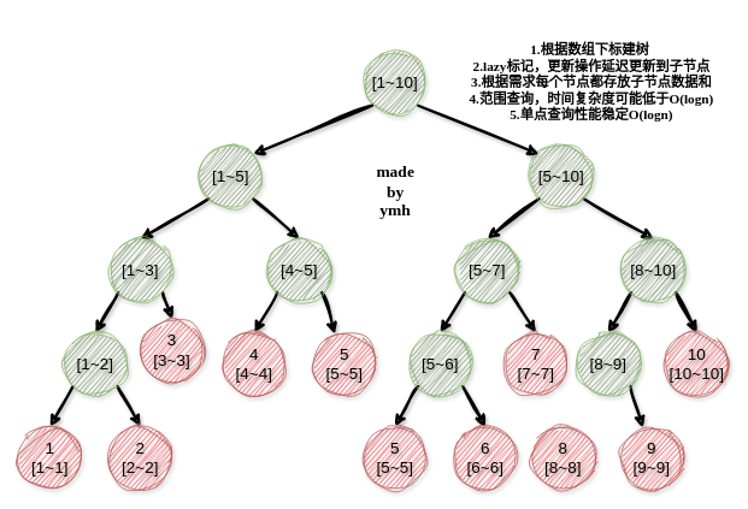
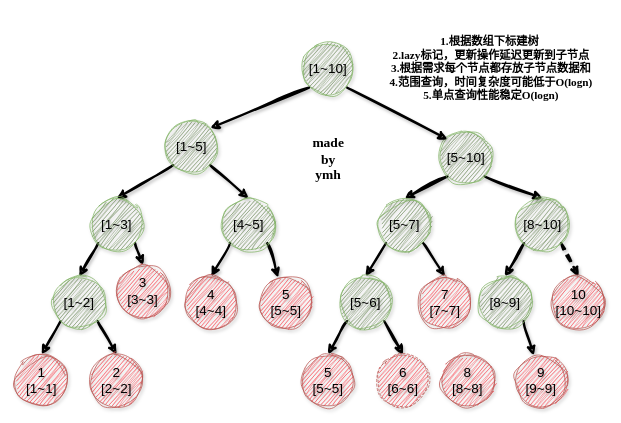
  <mxCell id="0" />
  <mxCell id="1" parent="0" />
  <mxCell id="2" style="rounded=0;orthogonalLoop=1;jettySize=auto;html=1;exitX=0;exitY=1;exitDx=0;exitDy=0;entryX=0.5;entryY=0;entryDx=0;entryDy=0;strokeWidth=3;shadow=1;strokeColor=default;sketch=1;curveFitting=1;jiggle=2;" edge="1" parent="1" source="4" target="20"><mxGeometry relative="1" as="geometry" /></mxCell>
  <mxCell id="3" style="rounded=0;orthogonalLoop=1;jettySize=auto;html=1;exitX=1;exitY=1;exitDx=0;exitDy=0;entryX=0.5;entryY=0;entryDx=0;entryDy=0;strokeWidth=3;shadow=1;strokeColor=default;sketch=1;curveFitting=1;jiggle=2;" edge="1" parent="1" source="4" target="17"><mxGeometry relative="1" as="geometry" /></mxCell>
- <mxCell id="4" value="[5~10]" style="ellipse;whiteSpace=wrap;html=1;aspect=fixed;fontSize=18;fillColor=#587A45;strokeColor=#82b366;shadow=1;textShadow=1;labelBorderColor=none;labelBackgroundColor=none;sketch=1;curveFitting=1;jiggle=2;" vertex="1" parent="1"><mxGeometry x="586" y="160" width="70" height="70" as="geometry" /></mxCell>
+ <mxCell id="4" value="[5~10]" style="ellipse;whiteSpace=wrap;html=1;aspect=fixed;fontSize=18;fillColor=#587A45;strokeColor=#82b366;shadow=1;textShadow=1;labelBorderColor=none;labelBackgroundColor=none;sketch=1;curveFitting=1;jiggle=2;" vertex="1" parent="1"><mxGeometry x="586" y="175" width="70" height="70" as="geometry" /></mxCell>
  <mxCell id="5" value="[1~10]" style="ellipse;whiteSpace=wrap;html=1;fontSize=18;perimeterSpacing=1;aspect=fixed;fillColor=#587A45;strokeColor=#82b366;shadow=1;textShadow=1;labelBorderColor=none;labelBackgroundColor=none;sketch=1;curveFitting=1;jiggle=2;" vertex="1" parent="1"><mxGeometry x="402" y="56" width="70" height="70" as="geometry" /></mxCell>
  <mxCell id="6" style="rounded=0;orthogonalLoop=1;jettySize=auto;html=1;exitX=0;exitY=1;exitDx=0;exitDy=0;entryX=0.5;entryY=0;entryDx=0;entryDy=0;strokeColor=default;endArrow=classic;endFill=1;strokeWidth=3;shadow=1;sketch=1;curveFitting=1;jiggle=2;" edge="1" parent="1" source="8" target="14"><mxGeometry relative="1" as="geometry" /></mxCell>
  <mxCell id="7" style="rounded=0;orthogonalLoop=1;jettySize=auto;html=1;exitX=1;exitY=1;exitDx=0;exitDy=0;entryX=0.5;entryY=0;entryDx=0;entryDy=0;strokeWidth=3;shadow=1;strokeColor=default;sketch=1;curveFitting=1;jiggle=2;" edge="1" parent="1" source="8" target="11"><mxGeometry relative="1" as="geometry" /></mxCell>
  <mxCell id="8" value="[1~5]" style="ellipse;whiteSpace=wrap;html=1;aspect=fixed;fontSize=18;fillColor=#587A45;strokeColor=#82b366;shadow=1;textShadow=1;labelBorderColor=none;labelBackgroundColor=none;sketch=1;curveFitting=1;jiggle=2;" vertex="1" parent="1"><mxGeometry x="220" y="160" width="70" height="70" as="geometry" /></mxCell>
  <mxCell id="9" style="rounded=0;orthogonalLoop=1;jettySize=auto;html=1;exitX=1;exitY=1;exitDx=0;exitDy=0;strokeWidth=3;shadow=1;strokeColor=default;sketch=1;curveFitting=1;jiggle=2;" edge="1" parent="1" source="11" target="29"><mxGeometry relative="1" as="geometry" /></mxCell>
  <mxCell id="10" style="rounded=0;orthogonalLoop=1;jettySize=auto;html=1;exitX=0;exitY=1;exitDx=0;exitDy=0;entryX=0.5;entryY=0;entryDx=0;entryDy=0;strokeWidth=3;shadow=1;strokeColor=default;sketch=1;curveFitting=1;jiggle=2;" edge="1" parent="1" source="11" target="28"><mxGeometry relative="1" as="geometry" /></mxCell>
  <mxCell id="11" value="[4~5]" style="ellipse;whiteSpace=wrap;html=1;aspect=fixed;fontSize=18;fillColor=#587A45;strokeColor=#82b366;shadow=1;textShadow=1;labelBorderColor=none;labelBackgroundColor=none;sketch=1;curveFitting=1;jiggle=2;" vertex="1" parent="1"><mxGeometry x="296" y="264" width="70" height="70" as="geometry" /></mxCell>
  <mxCell id="12" style="rounded=0;orthogonalLoop=1;jettySize=auto;html=1;exitX=1;exitY=1;exitDx=0;exitDy=0;entryX=0.5;entryY=0;entryDx=0;entryDy=0;strokeWidth=3;shadow=1;strokeColor=default;sketch=1;curveFitting=1;jiggle=2;" edge="1" parent="1" source="14" target="21"><mxGeometry relative="1" as="geometry" /></mxCell>
  <mxCell id="13" style="rounded=0;orthogonalLoop=1;jettySize=auto;html=1;exitX=0;exitY=1;exitDx=0;exitDy=0;entryX=0.5;entryY=0;entryDx=0;entryDy=0;strokeWidth=3;shadow=1;strokeColor=default;sketch=1;curveFitting=1;jiggle=2;" edge="1" parent="1" source="14" target="24"><mxGeometry relative="1" as="geometry" /></mxCell>
  <mxCell id="14" value="[1~3]" style="ellipse;whiteSpace=wrap;html=1;aspect=fixed;fontSize=18;fillColor=#587A45;strokeColor=#82b366;shadow=1;textShadow=1;labelBorderColor=none;labelBackgroundColor=none;sketch=1;curveFitting=1;jiggle=2;" vertex="1" parent="1"><mxGeometry x="120" y="264" width="70" height="70" as="geometry" /></mxCell>
- <mxCell id="15" style="rounded=0;orthogonalLoop=1;jettySize=auto;html=1;exitX=1;exitY=1;exitDx=0;exitDy=0;entryX=0.5;entryY=0;entryDx=0;entryDy=0;strokeWidth=3;shadow=1;strokeColor=default;sketch=1;curveFitting=1;jiggle=2;" edge="1" parent="1" source="17" target="25"><mxGeometry relative="1" as="geometry" /></mxCell>
+ <mxCell id="15" style="rounded=0;orthogonalLoop=1;jettySize=auto;html=1;exitX=1;exitY=1;exitDx=0;exitDy=0;entryX=0.5;entryY=0;entryDx=0;entryDy=0;strokeWidth=3;shadow=1;strokeColor=default;sketch=1;curveFitting=1;jiggle=2;dashed=1;" edge="1" parent="1" source="17" target="25"><mxGeometry relative="1" as="geometry" /></mxCell>
  <mxCell id="16" style="rounded=0;orthogonalLoop=1;jettySize=auto;html=1;exitX=0;exitY=1;exitDx=0;exitDy=0;entryX=0.5;entryY=0;entryDx=0;entryDy=0;strokeWidth=3;shadow=1;strokeColor=default;sketch=1;curveFitting=1;jiggle=2;" edge="1" parent="1" source="17" target="27"><mxGeometry relative="1" as="geometry" /></mxCell>
  <mxCell id="17" value="[8~10]" style="ellipse;whiteSpace=wrap;html=1;aspect=fixed;fontSize=18;fillColor=#587A45;strokeColor=#82b366;shadow=1;textShadow=1;labelBorderColor=none;labelBackgroundColor=none;sketch=1;curveFitting=1;jiggle=2;" vertex="1" parent="1"><mxGeometry x="688" y="264" width="70" height="70" as="geometry" /></mxCell>
  <mxCell id="18" style="rounded=0;orthogonalLoop=1;jettySize=auto;html=1;exitX=1;exitY=1;exitDx=0;exitDy=0;entryX=0.5;entryY=0;entryDx=0;entryDy=0;strokeWidth=3;shadow=1;strokeColor=default;sketch=1;curveFitting=1;jiggle=2;" edge="1" parent="1" source="20" target="33"><mxGeometry relative="1" as="geometry" /></mxCell>
  <mxCell id="19" style="rounded=0;orthogonalLoop=1;jettySize=auto;html=1;exitX=0;exitY=1;exitDx=0;exitDy=0;entryX=0.5;entryY=0;entryDx=0;entryDy=0;strokeWidth=3;shadow=1;strokeColor=default;sketch=1;curveFitting=1;jiggle=2;" edge="1" parent="1" source="20" target="32"><mxGeometry relative="1" as="geometry" /></mxCell>
  <mxCell id="20" value="[5~7]" style="ellipse;whiteSpace=wrap;html=1;aspect=fixed;fontSize=18;fillColor=#587A45;strokeColor=#82b366;shadow=1;textShadow=1;labelBorderColor=none;labelBackgroundColor=none;sketch=1;curveFitting=1;jiggle=2;" vertex="1" parent="1"><mxGeometry x="504" y="264" width="70" height="70" as="geometry" /></mxCell>
  <mxCell id="21" value="3&lt;div style=&quot;font-size: 18px;&quot;&gt;[3~3]&lt;/div&gt;" style="ellipse;whiteSpace=wrap;html=1;aspect=fixed;fontSize=18;fillColor=#F8202F;strokeColor=#b85450;shadow=1;textShadow=1;labelBorderColor=none;labelBackgroundColor=none;sketch=1;curveFitting=1;jiggle=2;" vertex="1" parent="1"><mxGeometry x="155" y="353" width="70" height="70" as="geometry" /></mxCell>
  <mxCell id="22" style="rounded=0;orthogonalLoop=1;jettySize=auto;html=1;exitX=0;exitY=1;exitDx=0;exitDy=0;entryX=0.5;entryY=0;entryDx=0;entryDy=0;strokeWidth=3;shadow=1;strokeColor=default;sketch=1;curveFitting=1;jiggle=2;" edge="1" parent="1" source="24" target="34"><mxGeometry relative="1" as="geometry" /></mxCell>
  <mxCell id="23" style="rounded=0;orthogonalLoop=1;jettySize=auto;html=1;exitX=1;exitY=1;exitDx=0;exitDy=0;entryX=0.5;entryY=0;entryDx=0;entryDy=0;strokeWidth=3;shadow=1;strokeColor=default;sketch=1;curveFitting=1;jiggle=2;" edge="1" parent="1" source="24" target="35"><mxGeometry relative="1" as="geometry" /></mxCell>
  <mxCell id="24" value="[1~2]" style="ellipse;whiteSpace=wrap;html=1;aspect=fixed;fontSize=18;fillColor=#587A45;strokeColor=#82b366;shadow=1;textShadow=1;labelBorderColor=none;labelBackgroundColor=none;sketch=1;curveFitting=1;jiggle=2;" vertex="1" parent="1"><mxGeometry x="70" y="368" width="70" height="70" as="geometry" /></mxCell>
  <mxCell id="25" value="10&lt;div style=&quot;font-size: 18px;&quot;&gt;[10~10]&lt;/div&gt;" style="ellipse;whiteSpace=wrap;html=1;aspect=fixed;fontSize=18;fillColor=#F8202F;strokeColor=#b85450;shadow=1;textShadow=1;labelBorderColor=none;labelBackgroundColor=none;sketch=1;curveFitting=1;jiggle=2;" vertex="1" parent="1"><mxGeometry x="736" y="368" width="70" height="70" as="geometry" /></mxCell>
  <mxCell id="26" style="rounded=0;orthogonalLoop=1;jettySize=auto;html=1;exitX=1;exitY=1;exitDx=0;exitDy=0;strokeWidth=3;shadow=1;strokeColor=default;sketch=1;curveFitting=1;jiggle=2;" edge="1" parent="1" source="27" target="39"><mxGeometry relative="1" as="geometry" /></mxCell>
  <mxCell id="27" value="[8~9]" style="ellipse;whiteSpace=wrap;html=1;aspect=fixed;fontSize=18;fillColor=#587A45;strokeColor=#82b366;shadow=1;textShadow=1;labelBorderColor=none;labelBackgroundColor=none;sketch=1;curveFitting=1;jiggle=2;" vertex="1" parent="1"><mxGeometry x="638" y="368" width="70" height="70" as="geometry" /></mxCell>
  <mxCell id="28" value="4&lt;div style=&quot;font-size: 18px;&quot;&gt;[4~4]&lt;/div&gt;" style="ellipse;whiteSpace=wrap;html=1;aspect=fixed;fontSize=18;fillColor=#F8202F;strokeColor=#b85450;shadow=1;textShadow=1;labelBorderColor=none;labelBackgroundColor=none;sketch=1;curveFitting=1;jiggle=2;" vertex="1" parent="1"><mxGeometry x="246" y="368" width="70" height="70" as="geometry" /></mxCell>
  <mxCell id="29" value="5&lt;div style=&quot;font-size: 18px;&quot;&gt;[5~5]&lt;/div&gt;" style="ellipse;whiteSpace=wrap;html=1;aspect=fixed;fontSize=18;fillColor=#F8202F;strokeColor=#b85450;shadow=1;textShadow=1;labelBorderColor=none;labelBackgroundColor=none;sketch=1;curveFitting=1;jiggle=2;" vertex="1" parent="1"><mxGeometry x="346" y="368" width="70" height="70" as="geometry" /></mxCell>
  <mxCell id="30" style="rounded=0;orthogonalLoop=1;jettySize=auto;html=1;exitX=0;exitY=1;exitDx=0;exitDy=0;entryX=0.5;entryY=0;entryDx=0;entryDy=0;strokeWidth=3;shadow=1;strokeColor=default;sketch=1;curveFitting=1;jiggle=2;" edge="1" parent="1" source="32" target="36"><mxGeometry relative="1" as="geometry" /></mxCell>
  <mxCell id="31" style="rounded=0;orthogonalLoop=1;jettySize=auto;html=1;exitX=1;exitY=1;exitDx=0;exitDy=0;entryX=0.5;entryY=0;entryDx=0;entryDy=0;strokeWidth=3;shadow=1;strokeColor=default;sketch=1;curveFitting=1;jiggle=2;" edge="1" parent="1" source="32" target="37"><mxGeometry relative="1" as="geometry" /></mxCell>
  <mxCell id="32" value="[5~6]" style="ellipse;whiteSpace=wrap;html=1;aspect=fixed;fontSize=18;fillColor=#587A45;strokeColor=#82b366;shadow=1;textShadow=1;labelBorderColor=none;labelBackgroundColor=none;sketch=1;curveFitting=1;jiggle=2;" vertex="1" parent="1"><mxGeometry x="452" y="368" width="70" height="70" as="geometry" /></mxCell>
  <mxCell id="33" value="7&lt;div style=&quot;font-size: 18px;&quot;&gt;[7~7]&lt;/div&gt;" style="ellipse;whiteSpace=wrap;html=1;aspect=fixed;fontSize=18;fillColor=#F8202F;strokeColor=#b85450;shadow=1;textShadow=1;labelBorderColor=none;labelBackgroundColor=none;sketch=1;curveFitting=1;jiggle=2;" vertex="1" parent="1"><mxGeometry x="558" y="368" width="70" height="70" as="geometry" /></mxCell>
  <mxCell id="34" value="1&lt;div style=&quot;font-size: 18px;&quot;&gt;[1~1]&lt;/div&gt;" style="ellipse;whiteSpace=wrap;html=1;aspect=fixed;fontSize=18;fillColor=#F8202F;strokeColor=#b85450;shadow=1;textShadow=1;labelBorderColor=none;labelBackgroundColor=none;sketch=1;curveFitting=1;jiggle=2;" vertex="1" parent="1"><mxGeometry x="20" y="472" width="70" height="70" as="geometry" /></mxCell>
  <mxCell id="35" value="2&lt;div style=&quot;font-size: 18px;&quot;&gt;[2~2]&lt;/div&gt;" style="ellipse;whiteSpace=wrap;html=1;aspect=fixed;fontSize=18;fillColor=#F8202F;strokeColor=#b85450;shadow=1;textShadow=1;labelBorderColor=none;labelBackgroundColor=none;sketch=1;curveFitting=1;jiggle=2;" vertex="1" parent="1"><mxGeometry x="120" y="472" width="70" height="70" as="geometry" /></mxCell>
  <mxCell id="36" value="&lt;div style=&quot;font-size: 18px;&quot;&gt;5&lt;/div&gt;&lt;div style=&quot;font-size: 18px;&quot;&gt;[5~5]&lt;/div&gt;" style="ellipse;whiteSpace=wrap;html=1;aspect=fixed;fontSize=18;fillColor=#F8202F;strokeColor=#b85450;shadow=1;textShadow=1;labelBorderColor=none;labelBackgroundColor=none;sketch=1;curveFitting=1;jiggle=2;" vertex="1" parent="1"><mxGeometry x="402" y="472" width="70" height="70" as="geometry" /></mxCell>
- <mxCell id="37" value="&lt;div style=&quot;font-size: 18px;&quot;&gt;6&lt;/div&gt;&lt;div style=&quot;font-size: 18px;&quot;&gt;[6~6]&lt;/div&gt;" style="ellipse;whiteSpace=wrap;html=1;aspect=fixed;fontSize=18;fillColor=#F8202F;strokeColor=#b85450;shadow=1;textShadow=1;labelBorderColor=none;labelBackgroundColor=none;sketch=1;curveFitting=1;jiggle=2;" vertex="1" parent="1"><mxGeometry x="502" y="472" width="70" height="70" as="geometry" /></mxCell>
+ <mxCell id="37" value="&lt;div style=&quot;font-size: 18px;&quot;&gt;6&lt;/div&gt;&lt;div style=&quot;font-size: 18px;&quot;&gt;[6~6]&lt;/div&gt;" style="ellipse;whiteSpace=wrap;html=1;aspect=fixed;fontSize=18;fillColor=#F8202F;strokeColor=#b85450;shadow=1;textShadow=1;labelBorderColor=none;labelBackgroundColor=none;sketch=1;curveFitting=1;jiggle=2;dashed=1;" vertex="1" parent="1"><mxGeometry x="502" y="472" width="70" height="70" as="geometry" /></mxCell>
  <mxCell id="38" value="&lt;div style=&quot;font-size: 18px;&quot;&gt;8&lt;/div&gt;&lt;div style=&quot;font-size: 18px;&quot;&gt;[8~8]&lt;/div&gt;" style="ellipse;whiteSpace=wrap;html=1;aspect=fixed;fontSize=18;fillColor=#F8202F;strokeColor=#b85450;shadow=1;textShadow=1;labelBorderColor=none;labelBackgroundColor=none;sketch=1;curveFitting=1;jiggle=2;" vertex="1" parent="1"><mxGeometry x="588" y="472" width="70" height="70" as="geometry" /></mxCell>
  <mxCell id="39" value="&lt;div style=&quot;font-size: 18px;&quot;&gt;9&lt;/div&gt;&lt;div style=&quot;font-size: 18px;&quot;&gt;[9~9]&lt;/div&gt;" style="ellipse;whiteSpace=wrap;html=1;aspect=fixed;fontSize=18;fillColor=#F8202F;strokeColor=#b85450;shadow=1;textShadow=1;labelBorderColor=none;labelBackgroundColor=none;sketch=1;curveFitting=1;jiggle=2;" vertex="1" parent="1"><mxGeometry x="686" y="472" width="70" height="70" as="geometry" /></mxCell>
  <mxCell id="40" value="" style="endArrow=classic;html=1;rounded=0;exitX=0;exitY=1;exitDx=0;exitDy=0;entryX=1;entryY=0;entryDx=0;entryDy=0;strokeWidth=3;shadow=1;strokeColor=default;sketch=1;curveFitting=1;jiggle=2;" edge="1" parent="1" source="5" target="8"><mxGeometry width="50" height="50" relative="1" as="geometry"><mxPoint x="402" y="249" as="sourcePoint" /><mxPoint x="452" y="199" as="targetPoint" /></mxGeometry></mxCell>
  <mxCell id="41" value="" style="endArrow=classic;html=1;rounded=0;exitX=1;exitY=1;exitDx=0;exitDy=0;entryX=0;entryY=0;entryDx=0;entryDy=0;strokeWidth=3;shadow=1;strokeColor=default;sketch=1;curveFitting=1;jiggle=2;" edge="1" parent="1" source="5" target="4"><mxGeometry width="50" height="50" relative="1" as="geometry"><mxPoint x="422" y="112" as="sourcePoint" /><mxPoint x="276" y="180" as="targetPoint" /></mxGeometry></mxCell>
  <mxCell id="42" value="&lt;br&gt;&lt;div&gt;&lt;font face=&quot;Comic Sans MS&quot;&gt;&lt;b&gt;1.根据数组下标建树&amp;nbsp;&lt;/b&gt;&lt;/font&gt;&lt;/div&gt;&lt;div&gt;&lt;font face=&quot;Comic Sans MS&quot;&gt;&lt;b&gt;2.lazy标记，更新操作延迟更新到子节点&lt;/b&gt;&lt;/font&gt;&lt;div style=&quot;font-size: 15px;&quot;&gt;&lt;font face=&quot;raNtnKPDgS8gDvVev8nT&quot;&gt;&lt;b&gt;3.根据需求每个节点都存放子节点数据和&lt;/b&gt;&lt;/font&gt;&lt;/div&gt;&lt;div style=&quot;font-size: 15px;&quot;&gt;&lt;font face=&quot;raNtnKPDgS8gDvVev8nT&quot;&gt;&lt;b&gt;4.范围查询，时间复杂度可能低于O(&lt;/b&gt;&lt;/font&gt;&lt;b style=&quot;background-color: initial; font-family: raNtnKPDgS8gDvVev8nT;&quot;&gt;logn&lt;/b&gt;&lt;b style=&quot;font-family: raNtnKPDgS8gDvVev8nT; background-color: initial;&quot;&gt;)&lt;/b&gt;&lt;/div&gt;&lt;div style=&quot;font-size: 15px;&quot;&gt;&lt;b style=&quot;font-family: raNtnKPDgS8gDvVev8nT; background-color: initial;&quot;&gt;5.单点查询性能稳定O(logn)&lt;/b&gt;&lt;/div&gt;&lt;/div&gt;" style="text;html=1;align=center;verticalAlign=middle;resizable=0;points=[];autosize=1;strokeColor=none;fillColor=none;fontSize=15;fontFamily=Comic Sans MS;" vertex="1" parent="1"><mxGeometry x="507" y="20" width="293" height="121" as="geometry" /></mxCell>
  <mxCell id="43" value="&lt;font style=&quot;font-size: 18px;&quot; face=&quot;Comic Sans MS&quot;&gt;&lt;b&gt;made&lt;/b&gt;&lt;/font&gt;&lt;div style=&quot;font-size: 18px;&quot;&gt;&lt;font face=&quot;Comic Sans MS&quot; style=&quot;font-size: 18px;&quot;&gt;&lt;b&gt;by&lt;/b&gt;&lt;/font&gt;&lt;/div&gt;&lt;div style=&quot;font-size: 18px;&quot;&gt;&lt;font face=&quot;Comic Sans MS&quot; style=&quot;font-size: 18px;&quot;&gt;&lt;b style=&quot;&quot;&gt;ymh&lt;/b&gt;&lt;/font&gt;&lt;/div&gt;" style="text;html=1;align=center;verticalAlign=middle;resizable=0;points=[];autosize=1;strokeColor=none;fillColor=none;" vertex="1" parent="1"><mxGeometry x="405.5" y="173" width="63" height="78" as="geometry" /></mxCell>
